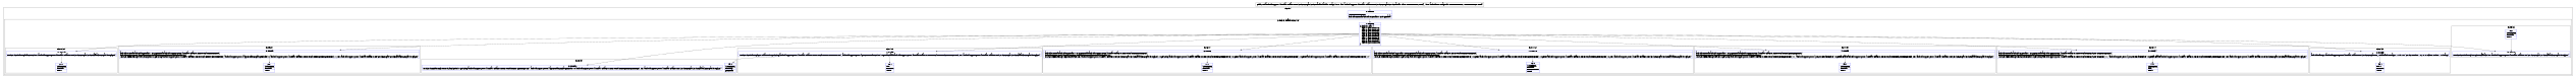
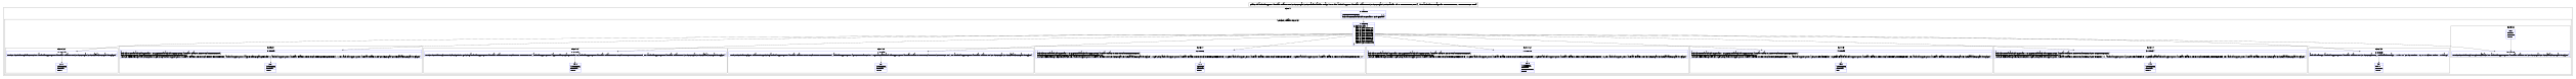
  digraph {
    node [color=blue shape=record]
    n1 [label="{11\:\ 0x0118|android.os.Bundle android.os.Bundle r6 = r0.getBundle(android.support.p000v4.media.MediaBrowserProtocol.DATA_ROOT_HINTS)\landroid.support.p000v4.media.session.MediaSessionCompat.ensureClassLoader(r6)\lr8.mServiceBinderImpl.connect(r0.getString(android.support.p000v4.media.MediaBrowserProtocol.DATA_PACKAGE_NAME), r0.getInt(android.support.p000v4.media.MediaBrowserProtocol.DATA_CALLING_PID), r0.getInt(android.support.p000v4.media.MediaBrowserProtocol.DATA_CALLING_UID), r6, new android.support.p000v4.media.MediaBrowserServiceCompat.ServiceCallbacksCompat(r9.replyTo))\l}"]
    n2 [label="{12\:\ ?|SYNTHETIC\lRETURN\lORIG_RETURN\l|return\l}"]
    n3 [label="{10\:\ 0x010b|r8.mServiceBinderImpl.disconnect(new android.support.p000v4.media.MediaBrowserServiceCompat.ServiceCallbacksCompat(r9.replyTo))\l}"]
    n4 [label="{21\:\ ?|SYNTHETIC\lRETURN\l|return\l}"]
    n5 [label="{9\:\ 0x00e9|android.os.Bundle android.os.Bundle r1 = r0.getBundle(android.support.p000v4.media.MediaBrowserProtocol.DATA_OPTIONS)\landroid.support.p000v4.media.session.MediaSessionCompat.ensureClassLoader(r1)\lr8.mServiceBinderImpl.addSubscription(r0.getString(android.support.p000v4.media.MediaBrowserProtocol.DATA_MEDIA_ITEM_ID), android.support.p000v4.app.BundleCompat.getBinder(r0, android.support.p000v4.media.MediaBrowserProtocol.DATA_CALLBACK_TOKEN), r1, new android.support.p000v4.media.MediaBrowserServiceCompat.ServiceCallbacksCompat(r9.replyTo))\l}"]
    n6 [label="{20\:\ ?|SYNTHETIC\lRETURN\l|return\l}"]
    n7 [label="{8\:\ 0x00d0|r8.mServiceBinderImpl.removeSubscription(r0.getString(android.support.p000v4.media.MediaBrowserProtocol.DATA_MEDIA_ITEM_ID), android.support.p000v4.app.BundleCompat.getBinder(r0, android.support.p000v4.media.MediaBrowserProtocol.DATA_CALLBACK_TOKEN), new android.support.p000v4.media.MediaBrowserServiceCompat.ServiceCallbacksCompat(r9.replyTo))\l}"]
-   n8 [label="{19\:\ ?|SYNTHETIC\lRETURN\l|getBundle\l}"]
+   n8 [label="{19\:\ ?|SYNTHETIC\lRETURN\l|return\l}"]
    n9 [label="{7\:\ 0x00b5|r8.mServiceBinderImpl.getMediaItem(r0.getString(android.support.p000v4.media.MediaBrowserProtocol.DATA_MEDIA_ITEM_ID), (android.support.p000v4.p002os.ResultReceiver) r0.getParcelable(android.support.p000v4.media.MediaBrowserProtocol.DATA_RESULT_RECEIVER), new android.support.p000v4.media.MediaBrowserServiceCompat.ServiceCallbacksCompat(r9.replyTo))\l}"]
-   n10 [label="{18\:\ ?|UID\lRETURN\l|return\l}"]
+   n10 [label="{18\:\ ?|SYNTHETIC\lRETURN\l|return\l}"]
    n11 [label="{6\:\ 0x008c|android.os.Bundle android.os.Bundle r7 = r0.getBundle(android.support.p000v4.media.MediaBrowserProtocol.DATA_ROOT_HINTS)\landroid.support.p000v4.media.session.MediaSessionCompat.ensureClassLoader(r7)\lr8.mServiceBinderImpl.registerCallbacks(new android.support.p000v4.media.MediaBrowserServiceCompat.ServiceCallbacksCompat(r9.replyTo), r0.getString(android.support.p000v4.media.MediaBrowserProtocol.DATA_PACKAGE_NAME), r0.getInt(android.support.p000v4.media.MediaBrowserProtocol.DATA_CALLING_PID), r0.getInt(android.support.p000v4.media.MediaBrowserProtocol.DATA_CALLING_UID), r7)\l}"]
-   n12 [label="{17\:\ ?|SYNTHETIC\lRETURN\l|return\l}"]
+   n12 [label="{17\:\ ?|SEARCH\lRETURN\l|return\l}"]
    n13 [label="{5\:\ 0x007e|r8.mServiceBinderImpl.unregisterCallbacks(new android.support.p000v4.media.MediaBrowserServiceCompat.ServiceCallbacksCompat(r9.replyTo))\l}"]
-   n14 [label="{16\:\ ?|SYNTHETIC\lRETURN\l|return\l}"]
+   n14 [label="{16\:\ ?|ENTER\lRETURN\l|return\l}"]
    n15 [label="{4\:\ 0x0059|android.os.Bundle android.os.Bundle r1 = r0.getBundle(android.support.p000v4.media.MediaBrowserProtocol.DATA_SEARCH_EXTRAS)\landroid.support.p000v4.media.session.MediaSessionCompat.ensureClassLoader(r1)\lr8.mServiceBinderImpl.search(r0.getString(android.support.p000v4.media.MediaBrowserProtocol.DATA_SEARCH_QUERY), r1, (android.support.p000v4.p002os.ResultReceiver) r0.getParcelable(android.support.p000v4.media.MediaBrowserProtocol.DATA_RESULT_RECEIVER), new android.support.p000v4.media.MediaBrowserServiceCompat.ServiceCallbacksCompat(r9.replyTo))\l}"]
-   n16 [label="{15\:\ ?|SYNTHETIC\lRETURN\l|return\l}"]
+   n16 [label="{15\:\ ?|SYNTHETIC\lRETURN\l|new\l}"]
    n17 [label="{3\:\ 0x0034|android.os.Bundle android.os.Bundle r1 = r0.getBundle(android.support.p000v4.media.MediaBrowserProtocol.DATA_CUSTOM_ACTION_EXTRAS)\landroid.support.p000v4.media.session.MediaSessionCompat.ensureClassLoader(r1)\lr8.mServiceBinderImpl.sendCustomAction(r0.getString(android.support.p000v4.media.MediaBrowserProtocol.DATA_CUSTOM_ACTION), r1, (android.support.p000v4.p002os.ResultReceiver) r0.getParcelable(android.support.p000v4.media.MediaBrowserProtocol.DATA_RESULT_RECEIVER), new android.support.p000v4.media.MediaBrowserServiceCompat.ServiceCallbacksCompat(r9.replyTo))\l}"]
-   n18 [label="{14\:\ ?|SYNTHETIC\lTHIS\l|return\l}"]
+   n18 [label="{14\:\ ?|SYNTHETIC\lRETURN\l|return\l}"]
    n19 [label="{2\:\ 0x0009|android.util.Log.w(android.support.p000v4.media.MediaBrowserServiceCompat.TAG, \"Unhandled message: \" + r9 + \"n  Service version: \" + 2 + \"n  Client version: \" + r9.arg1)\l}"]
    n20 [label="{13\:\ ?|ITEM\lRETURN\l|return\l}"]
    n21 [label="{1\:\ 0x0006|switch(r9.what) \{\l    case 1: goto L_0x0118;\l    case 2: goto L_0x010b;\l    case 3: goto L_0x00e9;\l    case 4: goto L_0x00d0;\l    case 5: goto L_0x00b5;\l    case 6: goto L_0x008c;\l    case 7: goto L_0x007e;\l    case 8: goto L_0x0059;\l    case 9: goto L_0x0034;\l    default: goto L_0x0009;\l\}\l}"]
    n22 [label="{0\:\ 0x0000|MTH_ENTER_BLOCK\l|android.os.Bundle android.os.Bundle r0 = r9.getData()\l}"]
    n23 [label="{public void android.support.v4.media.MediaBrowserServiceCompat.ServiceHandler.handleMessage((r8v0 'this' android.support.v4.media.MediaBrowserServiceCompat$ServiceHandler A[IMMUTABLE_TYPE, THIS]), (r9v0 android.os.Message A[IMMUTABLE_TYPE, METHOD_ARGUMENT])) }" color=""]
    subgraph cluster_1 {
      label="R(2:0|1)"
      n22
      subgraph cluster_2 {
        label="Switch: 9, default: R(2:2|13)"
        n21
        subgraph cluster_3 {
          label="R(2:11|12)"
          n1
          n2
        }
        subgraph cluster_4 {
          label="R(2:10|21)"
          n3
          n4
        }
        subgraph cluster_5 {
          label="R(2:9|20)"
          n5
          n6
        }
        subgraph cluster_6 {
          label="R(2:8|19)"
          n7
          n8
        }
        subgraph cluster_7 {
          label="R(2:7|18)"
          n9
          n10
        }
        subgraph cluster_8 {
          label="R(2:6|17)"
          n11
          n12
        }
        subgraph cluster_9 {
          label="R(2:5|16)"
          n13
          n14
        }
        subgraph cluster_10 {
          label="R(2:4|15)"
          n15
          n16
        }
        subgraph cluster_11 {
          label="R(2:3|14)"
          n17
          n18
        }
        subgraph cluster_12 {
          label="R(2:2|13)"
          n19
          n20
        }
      }
    }
    n1 -> n2
    n3 -> n4
    n5 -> n6
-   n9 -> n8
+   n7 -> n8
    n9 -> n10
    n11 -> n12
    n14 -> n13
    n15 -> n16
    n17 -> n18
    n19 -> n20
    n21 -> n1
    n21 -> n3
    n21 -> n5
    n21 -> n7
    n21 -> n9
    n21 -> n11
    n21 -> n13
    n21 -> n15
    n21 -> n17
    n21 -> n19
    n22 -> n21
    n23 -> n22
  }
